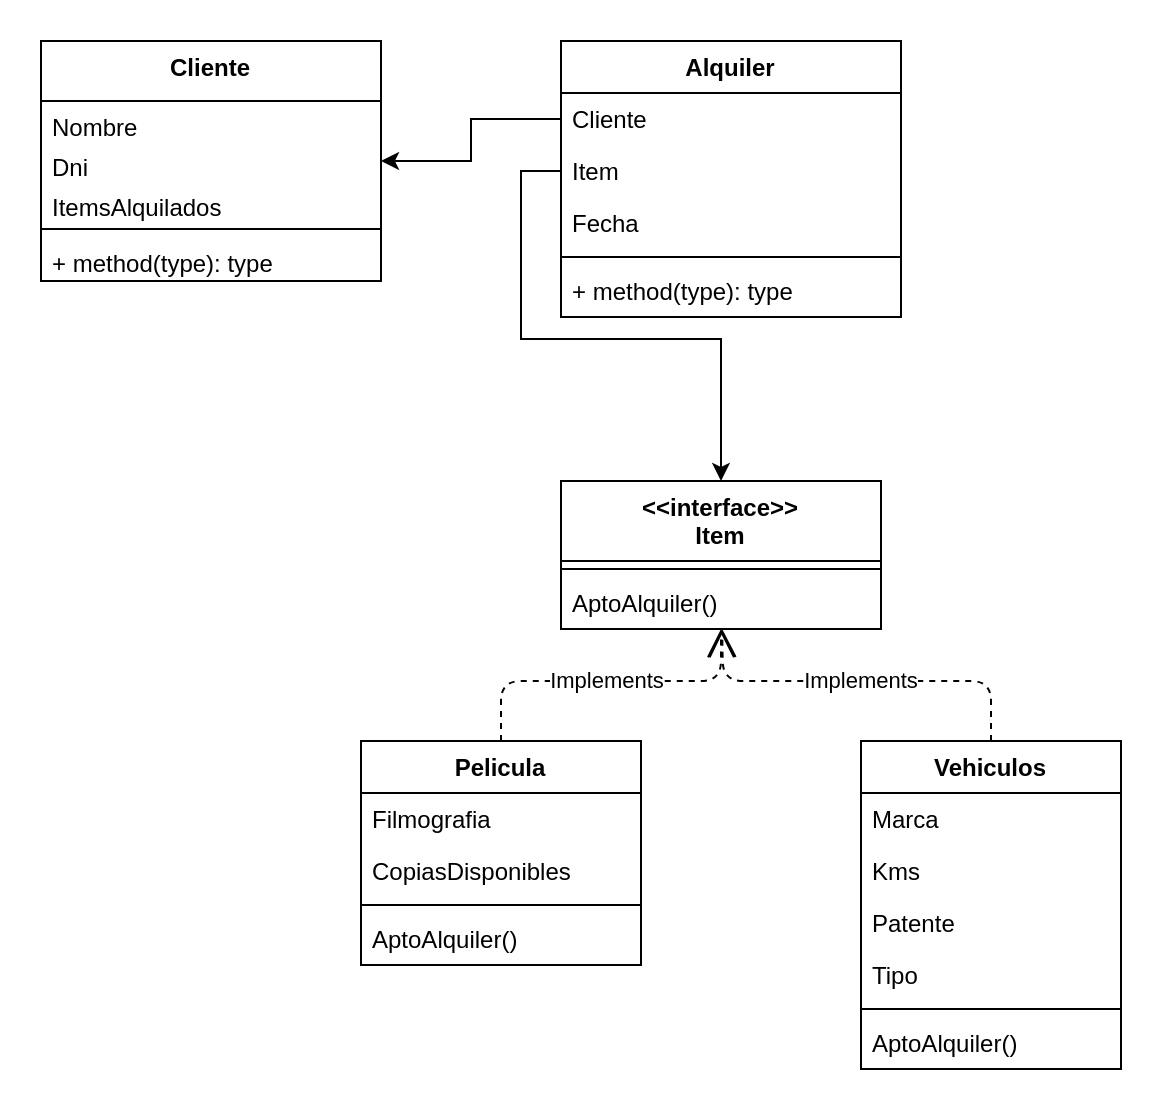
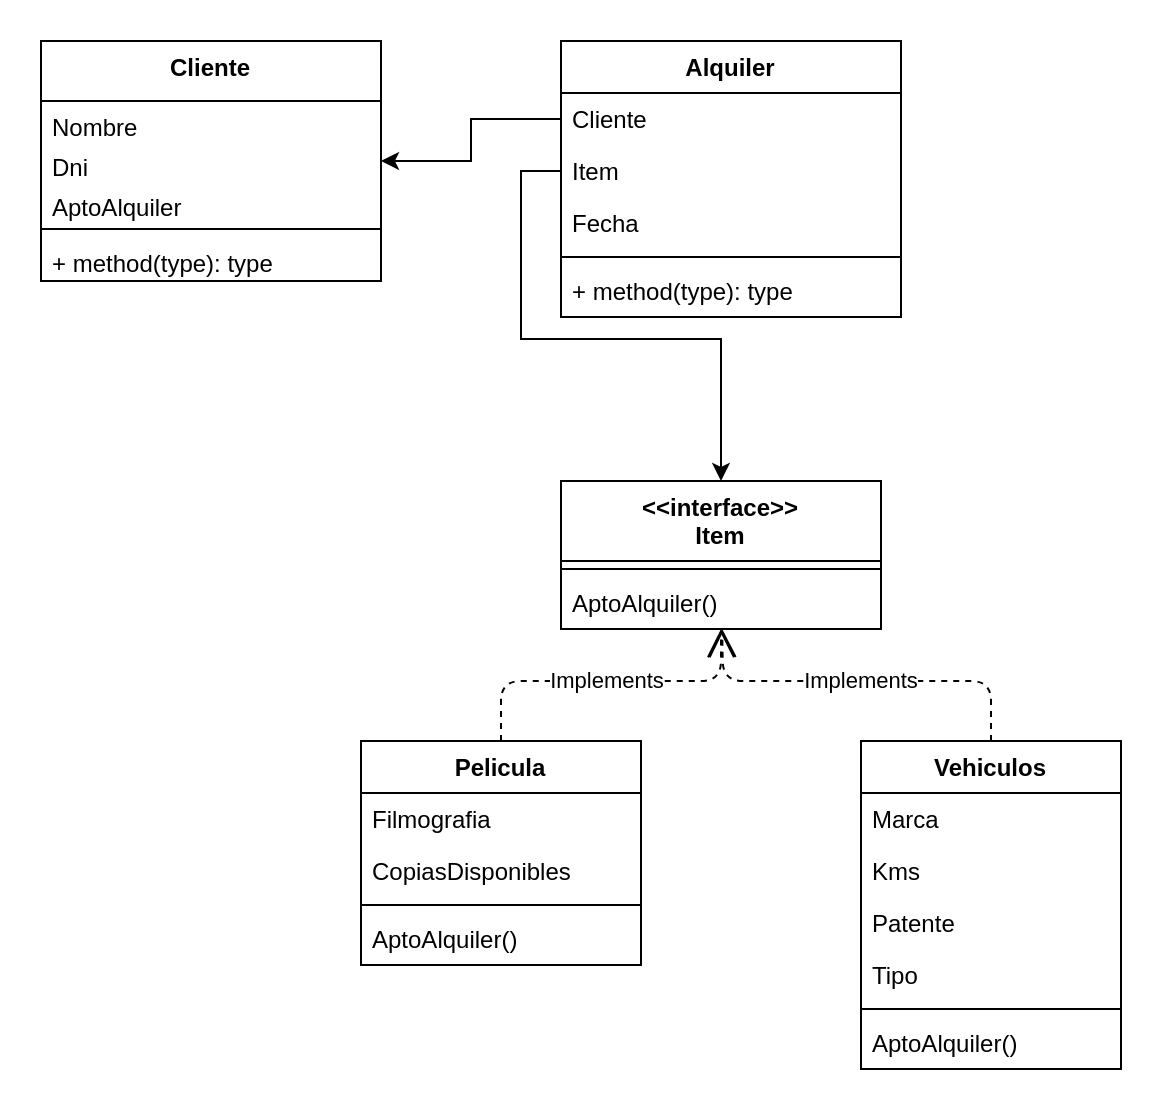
  <mxCell id="0" />
  <mxCell id="1" parent="0" />
  <mxCell id="2" value="Cliente" style="swimlane;fontStyle=1;align=center;verticalAlign=top;childLayout=stackLayout;horizontal=1;startSize=30;horizontalStack=0;resizeParent=1;resizeParentMax=0;resizeLast=0;collapsible=1;marginBottom=0;" vertex="1" parent="1"><mxGeometry x="20" y="20" width="170" height="120" as="geometry" /></mxCell>
  <mxCell id="3" value="Nombre" style="text;strokeColor=none;fillColor=none;align=left;verticalAlign=top;spacingLeft=4;spacingRight=4;overflow=hidden;rotatable=0;points=[[0,0.5],[1,0.5]];portConstraint=eastwest;" vertex="1" parent="2"><mxGeometry y="30" width="170" height="20" as="geometry" /></mxCell>
  <mxCell id="4" value="Dni" style="text;strokeColor=none;fillColor=none;align=left;verticalAlign=top;spacingLeft=4;spacingRight=4;overflow=hidden;rotatable=0;points=[[0,0.5],[1,0.5]];portConstraint=eastwest;" vertex="1" parent="2"><mxGeometry y="50" width="170" height="20" as="geometry" /></mxCell>
- <mxCell id="5" value="ItemsAlquilados" style="text;strokeColor=none;fillColor=none;align=left;verticalAlign=top;spacingLeft=4;spacingRight=4;overflow=hidden;rotatable=0;points=[[0,0.5],[1,0.5]];portConstraint=eastwest;" vertex="1" parent="2"><mxGeometry y="70" width="170" height="20" as="geometry" /></mxCell>
+ <mxCell id="5" value="AptoAlquiler" style="text;strokeColor=none;fillColor=none;align=left;verticalAlign=top;spacingLeft=4;spacingRight=4;overflow=hidden;rotatable=0;points=[[0,0.5],[1,0.5]];portConstraint=eastwest;" vertex="1" parent="2"><mxGeometry y="70" width="170" height="20" as="geometry" /></mxCell>
  <mxCell id="6" value="" style="line;strokeWidth=1;fillColor=none;align=left;verticalAlign=middle;spacingTop=-1;spacingLeft=3;spacingRight=3;rotatable=0;labelPosition=right;points=[];portConstraint=eastwest;" vertex="1" parent="2"><mxGeometry y="90" width="170" height="8" as="geometry" /></mxCell>
  <mxCell id="7" value="+ method(type): type" style="text;strokeColor=none;fillColor=none;align=left;verticalAlign=top;spacingLeft=4;spacingRight=4;overflow=hidden;rotatable=0;points=[[0,0.5],[1,0.5]];portConstraint=eastwest;" vertex="1" parent="2"><mxGeometry y="98" width="170" height="22" as="geometry" /></mxCell>
  <mxCell id="8" value="Alquiler" style="swimlane;fontStyle=1;align=center;verticalAlign=top;childLayout=stackLayout;horizontal=1;startSize=26;horizontalStack=0;resizeParent=1;resizeParentMax=0;resizeLast=0;collapsible=1;marginBottom=0;" vertex="1" parent="1"><mxGeometry x="280" y="20" width="170" height="138" as="geometry" /></mxCell>
  <mxCell id="9" value="Cliente" style="text;strokeColor=none;fillColor=none;align=left;verticalAlign=top;spacingLeft=4;spacingRight=4;overflow=hidden;rotatable=0;points=[[0,0.5],[1,0.5]];portConstraint=eastwest;" vertex="1" parent="8"><mxGeometry y="26" width="170" height="26" as="geometry" /></mxCell>
  <mxCell id="10" value="Item" style="text;strokeColor=none;fillColor=none;align=left;verticalAlign=top;spacingLeft=4;spacingRight=4;overflow=hidden;rotatable=0;points=[[0,0.5],[1,0.5]];portConstraint=eastwest;" vertex="1" parent="8"><mxGeometry y="52" width="170" height="26" as="geometry" /></mxCell>
  <mxCell id="11" value="Fecha" style="text;strokeColor=none;fillColor=none;align=left;verticalAlign=top;spacingLeft=4;spacingRight=4;overflow=hidden;rotatable=0;points=[[0,0.5],[1,0.5]];portConstraint=eastwest;" vertex="1" parent="8"><mxGeometry y="78" width="170" height="26" as="geometry" /></mxCell>
  <mxCell id="12" value="" style="line;strokeWidth=1;fillColor=none;align=left;verticalAlign=middle;spacingTop=-1;spacingLeft=3;spacingRight=3;rotatable=0;labelPosition=right;points=[];portConstraint=eastwest;" vertex="1" parent="8"><mxGeometry y="104" width="170" height="8" as="geometry" /></mxCell>
  <mxCell id="13" value="+ method(type): type" style="text;strokeColor=none;fillColor=none;align=left;verticalAlign=top;spacingLeft=4;spacingRight=4;overflow=hidden;rotatable=0;points=[[0,0.5],[1,0.5]];portConstraint=eastwest;" vertex="1" parent="8"><mxGeometry y="112" width="170" height="26" as="geometry" /></mxCell>
  <mxCell id="14" value="&lt;&lt;interface&gt;&gt;&#10;Item" style="swimlane;fontStyle=1;align=center;verticalAlign=top;childLayout=stackLayout;horizontal=1;startSize=40;horizontalStack=0;resizeParent=1;resizeParentMax=0;resizeLast=0;collapsible=1;marginBottom=0;" vertex="1" parent="1"><mxGeometry x="280" y="240" width="160" height="74" as="geometry" /></mxCell>
  <mxCell id="15" value="" style="line;strokeWidth=1;fillColor=none;align=left;verticalAlign=middle;spacingTop=-1;spacingLeft=3;spacingRight=3;rotatable=0;labelPosition=right;points=[];portConstraint=eastwest;" vertex="1" parent="14"><mxGeometry y="40" width="160" height="8" as="geometry" /></mxCell>
  <mxCell id="16" value="AptoAlquiler()" style="text;strokeColor=none;fillColor=none;align=left;verticalAlign=top;spacingLeft=4;spacingRight=4;overflow=hidden;rotatable=0;points=[[0,0.5],[1,0.5]];portConstraint=eastwest;" vertex="1" parent="14"><mxGeometry y="48" width="160" height="26" as="geometry" /></mxCell>
  <mxCell id="17" style="edgeStyle=orthogonalEdgeStyle;rounded=0;orthogonalLoop=1;jettySize=auto;html=1;" edge="1" parent="1" source="9" target="2"><mxGeometry relative="1" as="geometry" /></mxCell>
  <mxCell id="18" style="edgeStyle=orthogonalEdgeStyle;rounded=0;orthogonalLoop=1;jettySize=auto;html=1;" edge="1" parent="1" source="10" target="14"><mxGeometry relative="1" as="geometry" /></mxCell>
  <mxCell id="19" value="Pelicula" style="swimlane;fontStyle=1;align=center;verticalAlign=top;childLayout=stackLayout;horizontal=1;startSize=26;horizontalStack=0;resizeParent=1;resizeParentMax=0;resizeLast=0;collapsible=1;marginBottom=0;fillColor=none;gradientColor=none;" vertex="1" parent="1"><mxGeometry x="180" y="370" width="140" height="112" as="geometry" /></mxCell>
  <mxCell id="20" value="Filmografia" style="text;strokeColor=none;fillColor=none;align=left;verticalAlign=top;spacingLeft=4;spacingRight=4;overflow=hidden;rotatable=0;points=[[0,0.5],[1,0.5]];portConstraint=eastwest;" vertex="1" parent="19"><mxGeometry y="26" width="140" height="26" as="geometry" /></mxCell>
  <mxCell id="21" value="CopiasDisponibles" style="text;strokeColor=none;fillColor=none;align=left;verticalAlign=top;spacingLeft=4;spacingRight=4;overflow=hidden;rotatable=0;points=[[0,0.5],[1,0.5]];portConstraint=eastwest;" vertex="1" parent="19"><mxGeometry y="52" width="140" height="26" as="geometry" /></mxCell>
  <mxCell id="22" value="" style="line;strokeWidth=1;fillColor=none;align=left;verticalAlign=middle;spacingTop=-1;spacingLeft=3;spacingRight=3;rotatable=0;labelPosition=right;points=[];portConstraint=eastwest;" vertex="1" parent="19"><mxGeometry y="78" width="140" height="8" as="geometry" /></mxCell>
  <mxCell id="23" value="AptoAlquiler()" style="text;strokeColor=none;fillColor=none;align=left;verticalAlign=top;spacingLeft=4;spacingRight=4;overflow=hidden;rotatable=0;points=[[0,0.5],[1,0.5]];portConstraint=eastwest;" vertex="1" parent="19"><mxGeometry y="86" width="140" height="26" as="geometry" /></mxCell>
  <mxCell id="24" value="Vehiculos" style="swimlane;fontStyle=1;align=center;verticalAlign=top;childLayout=stackLayout;horizontal=1;startSize=26;horizontalStack=0;resizeParent=1;resizeParentMax=0;resizeLast=0;collapsible=1;marginBottom=0;fillColor=none;gradientColor=none;" vertex="1" parent="1"><mxGeometry x="430" y="370" width="130" height="164" as="geometry" /></mxCell>
  <mxCell id="25" value="Marca" style="text;strokeColor=none;fillColor=none;align=left;verticalAlign=top;spacingLeft=4;spacingRight=4;overflow=hidden;rotatable=0;points=[[0,0.5],[1,0.5]];portConstraint=eastwest;" vertex="1" parent="24"><mxGeometry y="26" width="130" height="26" as="geometry" /></mxCell>
  <mxCell id="26" value="Kms" style="text;strokeColor=none;fillColor=none;align=left;verticalAlign=top;spacingLeft=4;spacingRight=4;overflow=hidden;rotatable=0;points=[[0,0.5],[1,0.5]];portConstraint=eastwest;" vertex="1" parent="24"><mxGeometry y="52" width="130" height="26" as="geometry" /></mxCell>
  <mxCell id="27" value="Patente" style="text;strokeColor=none;fillColor=none;align=left;verticalAlign=top;spacingLeft=4;spacingRight=4;overflow=hidden;rotatable=0;points=[[0,0.5],[1,0.5]];portConstraint=eastwest;" vertex="1" parent="24"><mxGeometry y="78" width="130" height="26" as="geometry" /></mxCell>
  <mxCell id="28" value="Tipo" style="text;strokeColor=none;fillColor=none;align=left;verticalAlign=top;spacingLeft=4;spacingRight=4;overflow=hidden;rotatable=0;points=[[0,0.5],[1,0.5]];portConstraint=eastwest;" vertex="1" parent="24"><mxGeometry y="104" width="130" height="26" as="geometry" /></mxCell>
  <mxCell id="29" value="" style="line;strokeWidth=1;fillColor=none;align=left;verticalAlign=middle;spacingTop=-1;spacingLeft=3;spacingRight=3;rotatable=0;labelPosition=right;points=[];portConstraint=eastwest;" vertex="1" parent="24"><mxGeometry y="130" width="130" height="8" as="geometry" /></mxCell>
  <mxCell id="30" value="AptoAlquiler()" style="text;strokeColor=none;fillColor=none;align=left;verticalAlign=top;spacingLeft=4;spacingRight=4;overflow=hidden;rotatable=0;points=[[0,0.5],[1,0.5]];portConstraint=eastwest;" vertex="1" parent="24"><mxGeometry y="138" width="130" height="26" as="geometry" /></mxCell>
  <mxCell id="31" value="Implements" style="endArrow=open;endSize=12;dashed=1;html=1;" edge="1" parent="1" source="24" target="14"><mxGeometry width="160" relative="1" as="geometry"><mxPoint x="350" y="440" as="sourcePoint" /><mxPoint x="510" y="440" as="targetPoint" /><Array as="points"><mxPoint x="495" y="340" /><mxPoint x="361" y="340" /></Array></mxGeometry></mxCell>
  <mxCell id="32" value="Implements" style="endArrow=open;endSize=12;dashed=1;html=1;" edge="1" parent="1" source="19" target="14"><mxGeometry width="160" relative="1" as="geometry"><mxPoint x="290" y="340" as="sourcePoint" /><mxPoint x="160.873" y="284" as="targetPoint" /><Array as="points"><mxPoint x="250" y="340" /><mxPoint x="360" y="340" /></Array></mxGeometry></mxCell>
